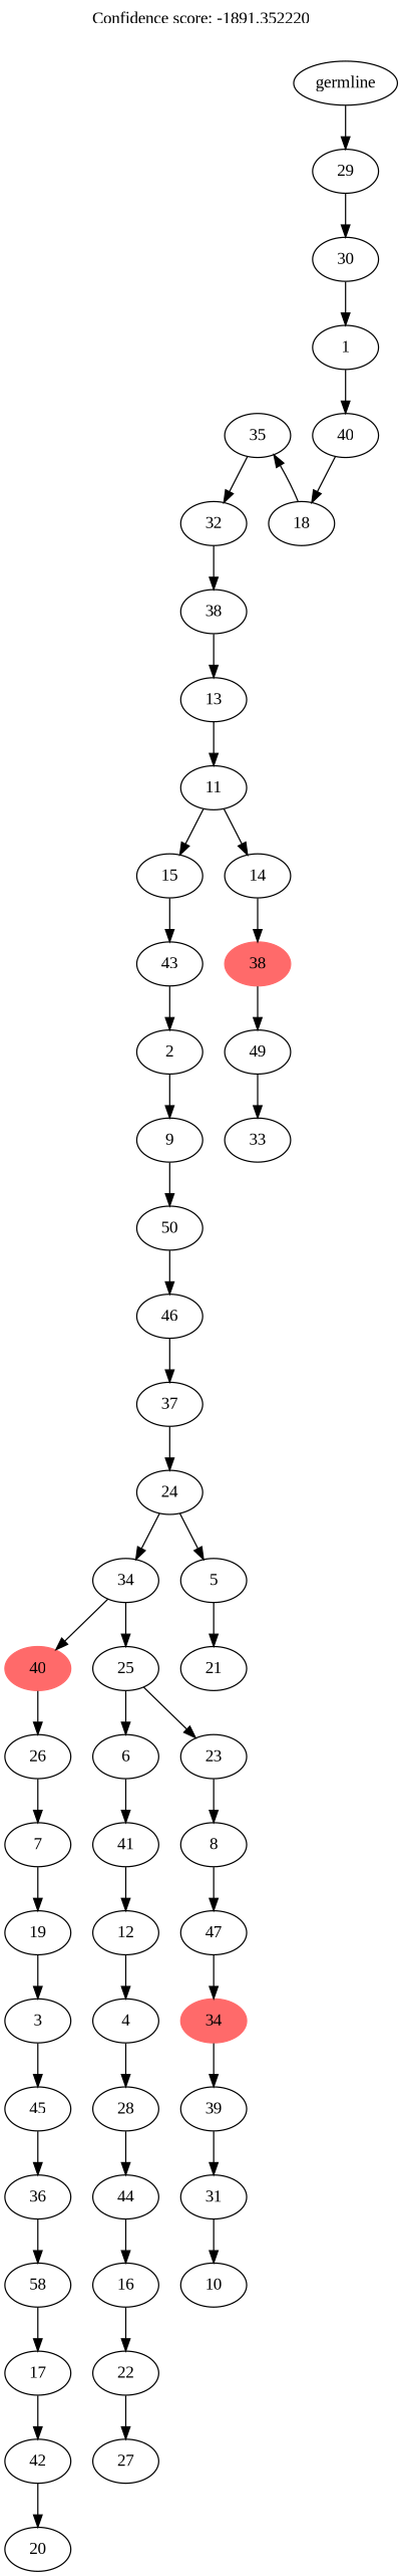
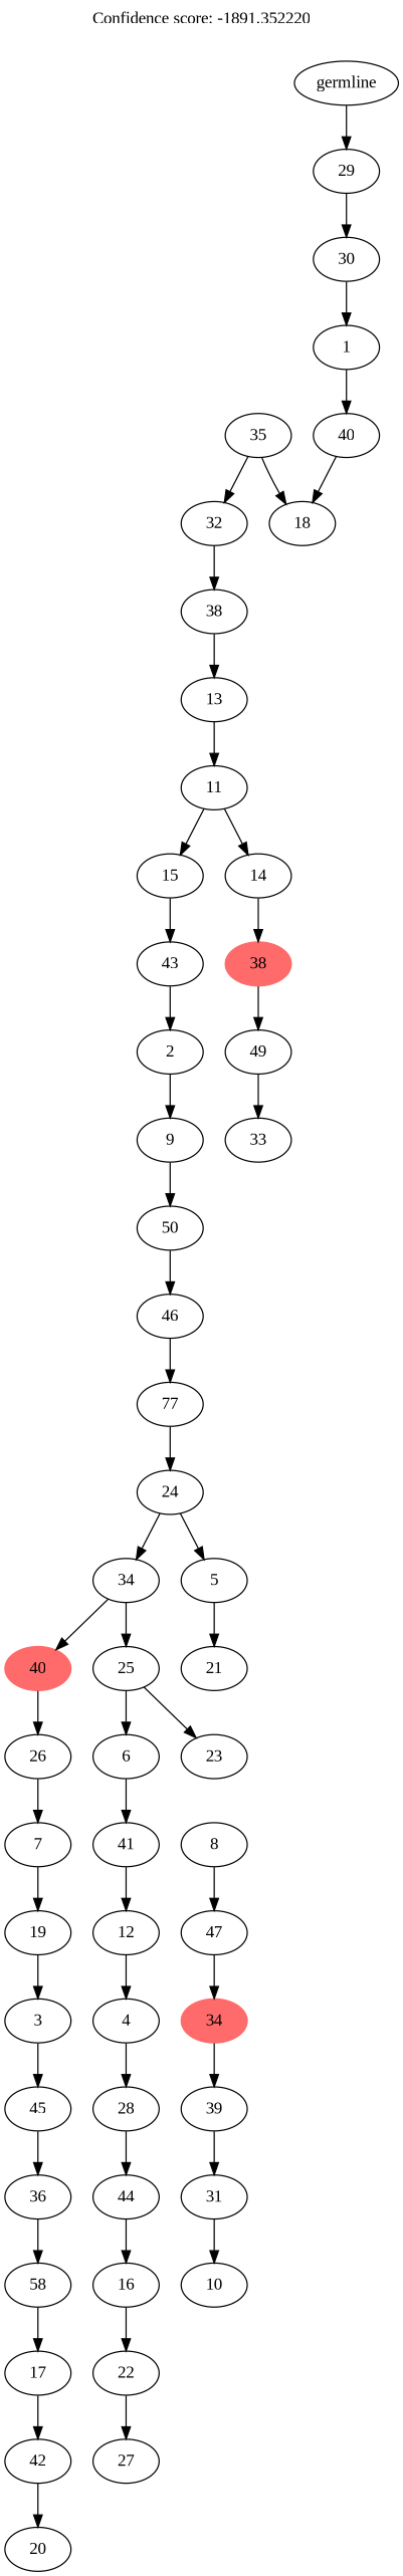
  digraph {
    fontname="Liberation Serif"
    label="Confidence score: -1891.352220"
    labelloc=t
    node [fontname="Liberation Serif"]
    edge [fontname="Liberation Serif"]
    n1 [label=42]
    n2 [label=20]
    n3 [label=17]
    n4 [label=58]
    n5 [label=36]
    n6 [label=45]
    n7 [label=3]
    n8 [label=19]
    n9 [label=7]
    n10 [label=26]
    n11 [color=indianred1 label=40 style=filled]
    n12 [label=22]
    n13 [label=27]
    n14 [label=16]
    n15 [label=44]
    n16 [label=28]
    n17 [label=4]
    n18 [label=12]
    n19 [label=41]
    n20 [label=6]
    n21 [label=31]
    n22 [label=10]
    n23 [label=39]
    n24 [color=indianred1 label=34 style=filled]
    n25 [label=47]
    n26 [label=8]
    n27 [label=23]
    n28 [label=25]
    n29 [label=34]
    n30 [label=5]
    n31 [label=21]
    n32 [label=24]
-   n33 [label=37]
+   n33 [label=77]
    n34 [label=46]
    n35 [label=50]
    n36 [label=9]
    n37 [label=2]
    n38 [label=43]
    n39 [label=15]
    n40 [label=49]
    n41 [label=33]
    n42 [color=indianred1 label=38 style=filled]
    n43 [label=14]
    n44 [label=11]
    n45 [label=13]
    n46 [label=38]
    n47 [label=32]
    n48 [label=35]
    n49 [label=18]
    n50 [label=40]
    n51 [label=1]
    n52 [label=30]
    n53 [label=29]
    n54 [label=germline]
    n1 -> n2
    n3 -> n1
    n4 -> n3
    n5 -> n4
    n6 -> n5
    n7 -> n6
    n8 -> n7
    n9 -> n8
    n10 -> n9
    n11 -> n10
    n12 -> n13
    n14 -> n12
    n15 -> n14
    n16 -> n15
    n17 -> n16
    n18 -> n17
    n19 -> n18
    n20 -> n19
    n21 -> n22
    n23 -> n21
    n24 -> n23
    n25 -> n24
    n26 -> n25
-   n27 -> n26
    n28 -> n20
    n28 -> n27
    n29 -> n11
    n29 -> n28
    n30 -> n31
    n32 -> n29
    n32 -> n30
    n33 -> n32
    n34 -> n33
    n35 -> n34
    n36 -> n35
    n37 -> n36
    n38 -> n37
    n39 -> n38
    n40 -> n41
    n42 -> n40
    n43 -> n42
    n44 -> n39
    n44 -> n43
    n45 -> n44
    n46 -> n45
    n47 -> n46
    n48 -> n47
-   n49 -> n48
+   n48 -> n49
    n50 -> n49
    n51 -> n50
    n52 -> n51
    n53 -> n52
    n54 -> n53
  }
